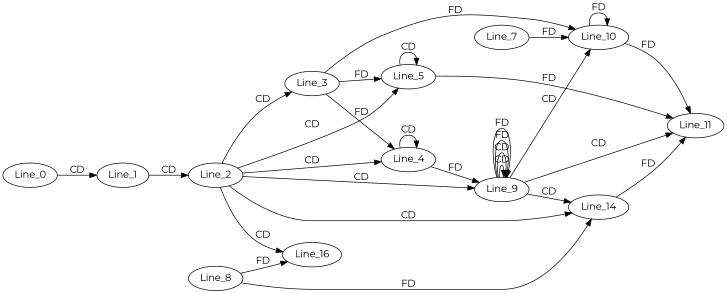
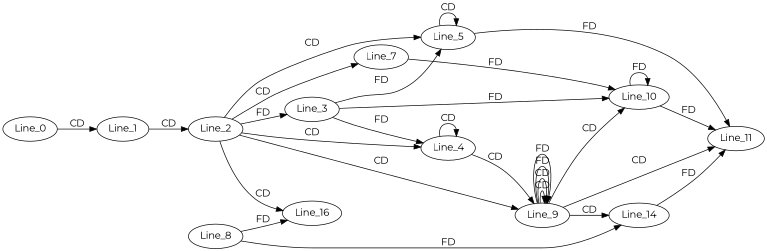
  digraph {
    fontname=Montserrat
    rankdir=LR
    node [fontname=Montserrat]
    edge [fontname=Montserrat]
    Line_0
    Line_1
    Line_2
    Line_3
    Line_4
    Line_5
    Line_7
    Line_9
    Line_16
    Line_10
    Line_11
    Line_8
    Line_14
    Line_0 -> Line_1 [label=CD]
    Line_1 -> Line_2 [label=CD]
-   Line_2 -> Line_3 [label=CD]
+   Line_2 -> Line_3 [label=FD]
    Line_2 -> Line_4 [label=CD]
    Line_2 -> Line_5 [label=CD]
-   Line_2 -> Line_14 [label=CD]
+   Line_2 -> Line_7 [label=CD]
    Line_2 -> Line_9 [label=CD]
    Line_2 -> Line_16 [label=CD]
    Line_3 -> Line_4 [label=FD]
    Line_3 -> Line_5 [label=FD]
    Line_3 -> Line_10 [label=FD]
    Line_4 -> Line_4 [label=CD]
-   Line_4 -> Line_9 [label=FD]
+   Line_4 -> Line_9 [label=CD]
    Line_5 -> Line_5 [label=CD]
    Line_5 -> Line_11 [label=FD]
    Line_7 -> Line_10 [label=FD]
    Line_9 -> Line_9 [label=CD]
    Line_9 -> Line_9 [label=CD]
    Line_9 -> Line_9 [label=FD]
    Line_9 -> Line_9 [label=FD]
    Line_9 -> Line_10 [label=CD]
    Line_9 -> Line_11 [label=CD]
    Line_9 -> Line_14 [label=CD]
    Line_10 -> Line_10 [label=FD]
    Line_10 -> Line_11 [label=FD]
    Line_8 -> Line_16 [label=FD]
    Line_8 -> Line_14 [label=FD]
    Line_14 -> Line_11 [label=FD]
  }
